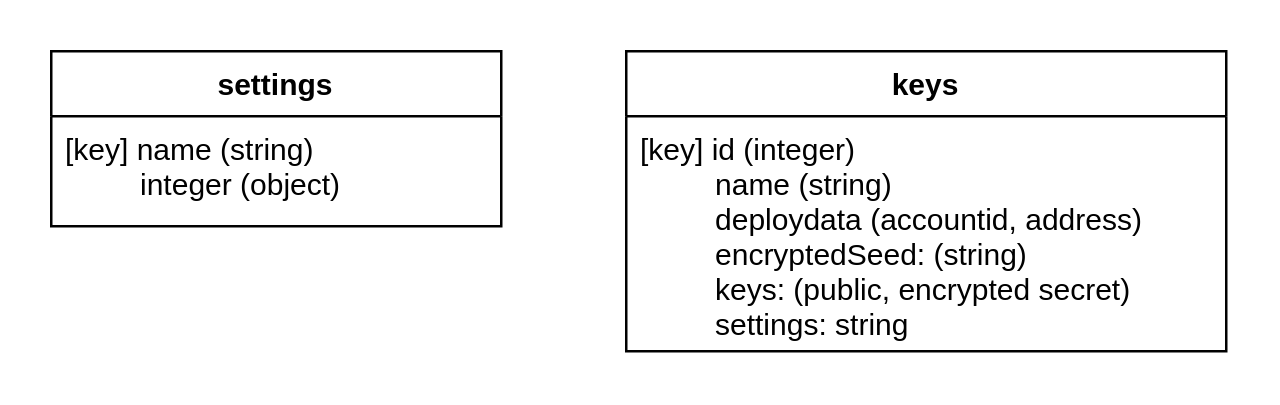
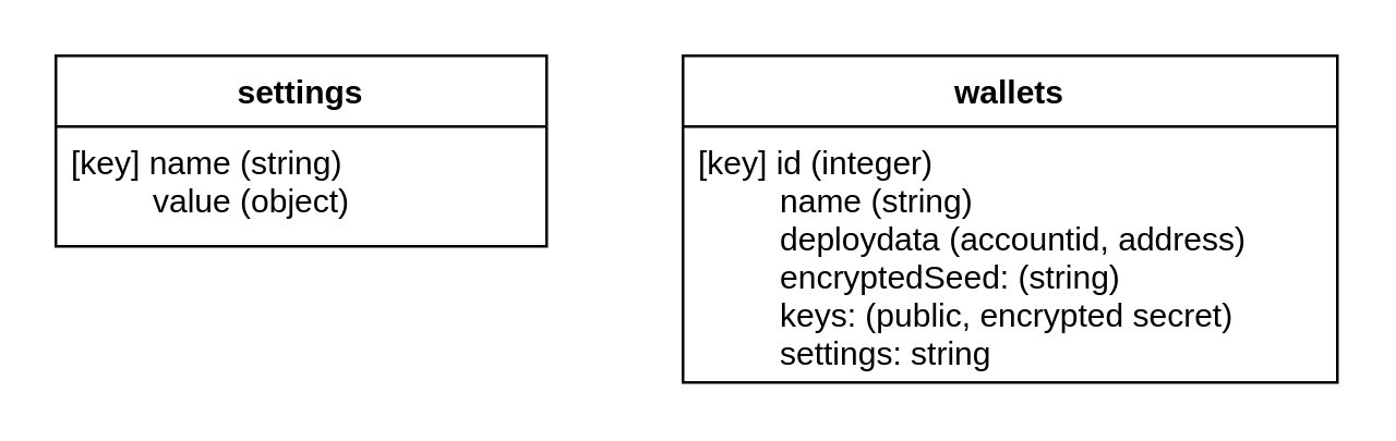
  <mxCell id="0" />
  <mxCell id="1" parent="0" />
  <mxCell id="2" value="settings" style="swimlane;fontStyle=1;align=center;verticalAlign=top;childLayout=stackLayout;horizontal=1;startSize=26;horizontalStack=0;resizeParent=1;resizeParentMax=0;resizeLast=0;collapsible=1;marginBottom=0;" vertex="1" parent="1"><mxGeometry x="20" y="20" width="180" height="70" as="geometry" /></mxCell>
- <mxCell id="3" value="[key] name (string)&#10;         integer (object)&#10;" style="text;strokeColor=none;fillColor=none;align=left;verticalAlign=top;spacingLeft=4;spacingRight=4;overflow=hidden;rotatable=0;points=[[0,0.5],[1,0.5]];portConstraint=eastwest;" vertex="1" parent="2"><mxGeometry y="26" width="180" height="44" as="geometry" /></mxCell>
- <mxCell id="4" value="keys" style="swimlane;fontStyle=1;align=center;verticalAlign=top;childLayout=stackLayout;horizontal=1;startSize=26;horizontalStack=0;resizeParent=1;resizeParentMax=0;resizeLast=0;collapsible=1;marginBottom=0;" vertex="1" parent="1"><mxGeometry x="250" y="20" width="240" height="120" as="geometry" /></mxCell>
+ <mxCell id="3" value="[key] name (string)&#10;         value (object)&#10;" style="text;strokeColor=none;fillColor=none;align=left;verticalAlign=top;spacingLeft=4;spacingRight=4;overflow=hidden;rotatable=0;points=[[0,0.5],[1,0.5]];portConstraint=eastwest;" vertex="1" parent="2"><mxGeometry y="26" width="180" height="44" as="geometry" /></mxCell>
+ <mxCell id="4" value="wallets" style="swimlane;fontStyle=1;align=center;verticalAlign=top;childLayout=stackLayout;horizontal=1;startSize=26;horizontalStack=0;resizeParent=1;resizeParentMax=0;resizeLast=0;collapsible=1;marginBottom=0;" vertex="1" parent="1"><mxGeometry x="250" y="20" width="240" height="120" as="geometry" /></mxCell>
  <mxCell id="5" value="[key] id (integer)&#10;         name (string)&#10;         deploydata (accountid, address)&#10;         encryptedSeed: (string)&#10;         keys: (public, encrypted secret)&#10;         settings: string" style="text;strokeColor=none;fillColor=none;align=left;verticalAlign=top;spacingLeft=4;spacingRight=4;overflow=hidden;rotatable=0;points=[[0,0.5],[1,0.5]];portConstraint=eastwest;" vertex="1" parent="4"><mxGeometry y="26" width="240" height="94" as="geometry" /></mxCell>
